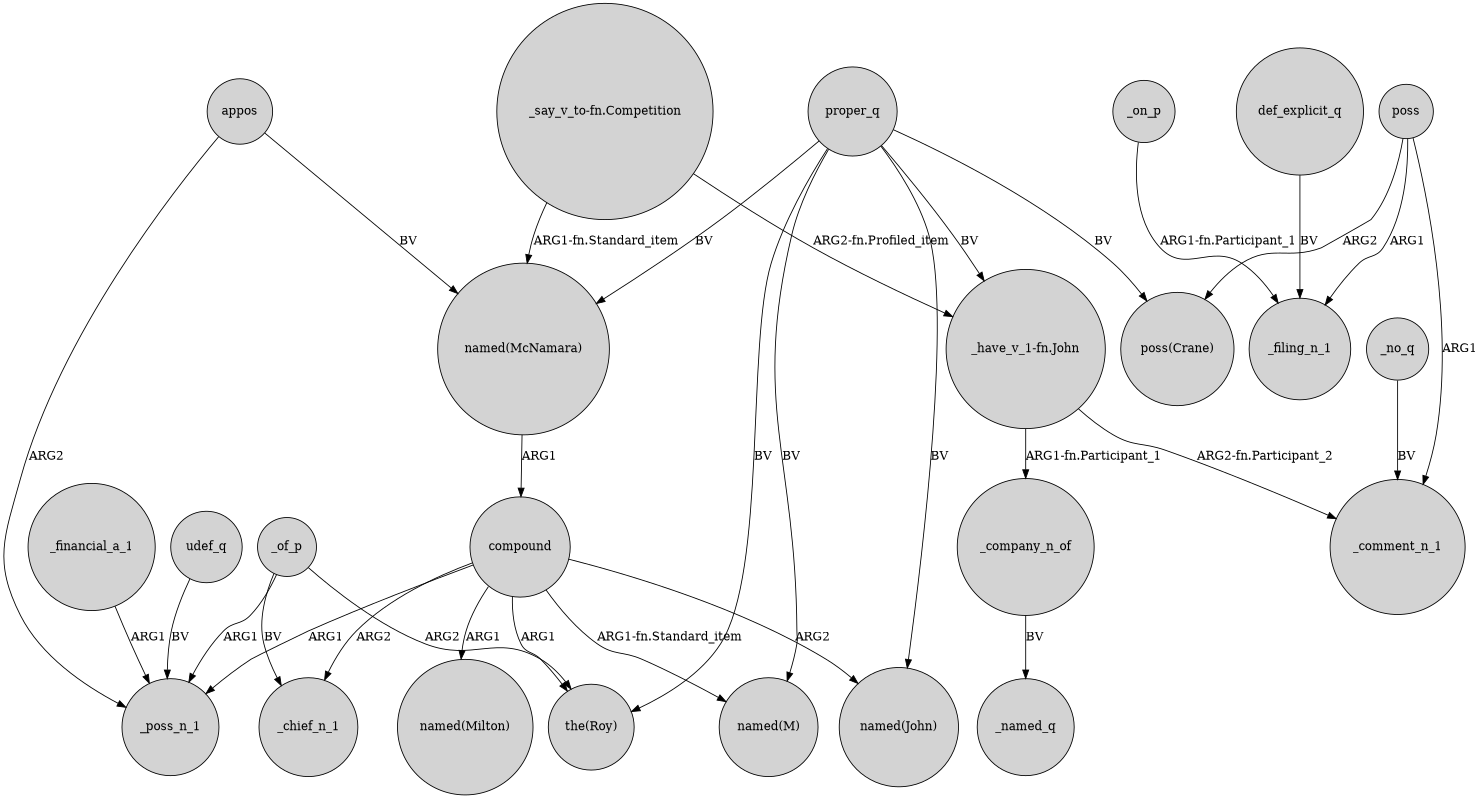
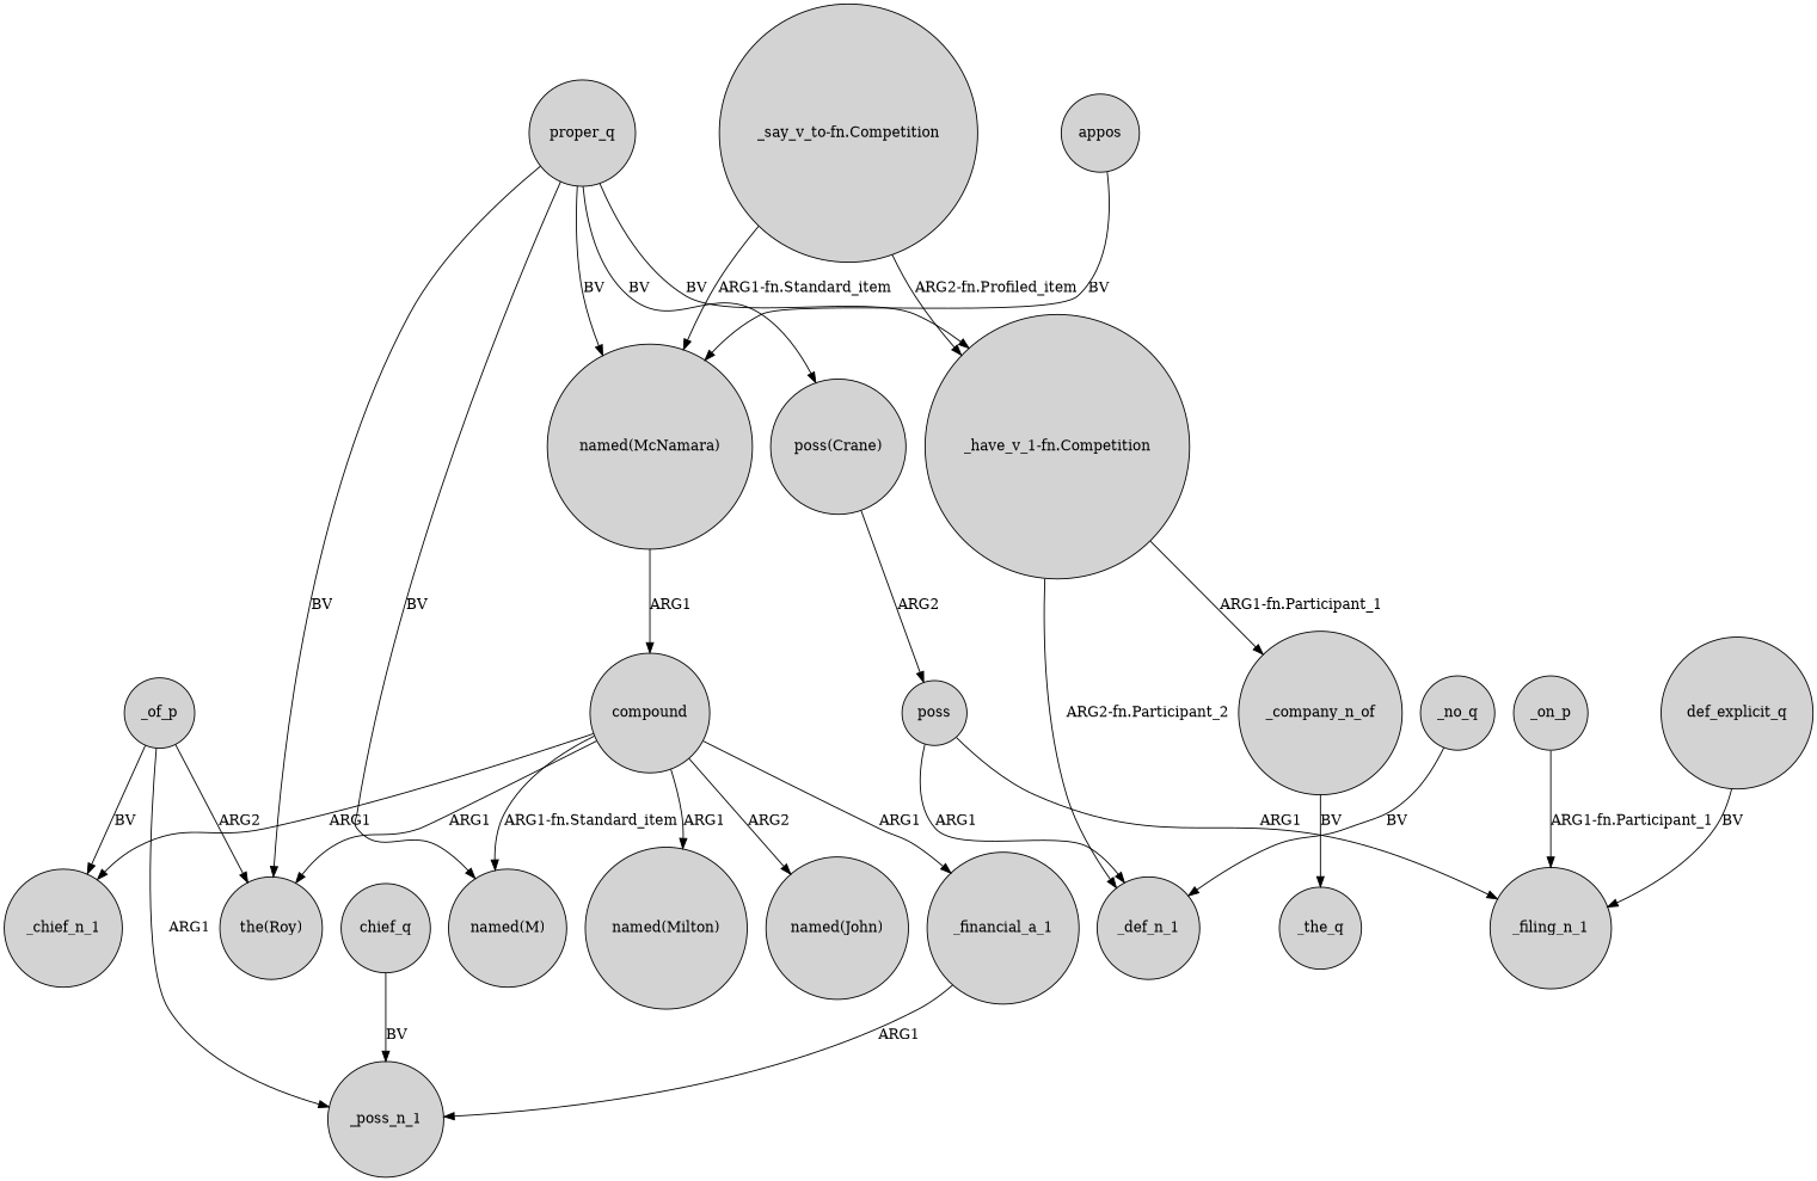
  digraph {
    node [shape=circle style=filled]
    compound
    _chief_n_1
    "named(Milton)"
    n4 [label=_poss_n_1]
    n5 [label="the(Roy)"]
    "named(M)"
    "named(John)"
    "named(McNamara)"
    proper_q
    n10 [label="poss(Crane)"]
-   "_have_v_1-fn.Competition" [label="_have_v_1-fn.John"]
+   "_have_v_1-fn.Competition"
    _on_p
    _filing_n_1
-   udef_q
+   udef_q [label=chief_q]
    _of_p
    n16 [label="_say_v_to-fn.Competition"]
-   _comment_n_1
+   _comment_n_1 [label=_def_n_1]
    _company_n_of
-   _the_q [label=_named_q]
+   _the_q
    def_explicit_q
    _financial_a_1
    _no_q
    poss
    appos
-   compound -> _chief_n_1 [label=ARG2]
+   compound -> _chief_n_1 [label=ARG1]
    compound -> "named(Milton)" [label=ARG1]
-   compound -> n4 [label=ARG1]
+   compound -> _financial_a_1 [label=ARG1]
    compound -> n5 [label=ARG1]
    compound -> "named(M)" [label="ARG1-fn.Standard_item"]
    compound -> "named(John)" [label=ARG2]
    "named(McNamara)" -> compound [label=ARG1]
    proper_q -> n5 [label=BV]
    proper_q -> "named(M)" [label=BV]
-   proper_q -> "named(John)" [label=BV]
    proper_q -> "named(McNamara)" [label=BV]
    proper_q -> n10 [label=BV]
    proper_q -> "_have_v_1-fn.Competition" [label=BV]
    "_have_v_1-fn.Competition" -> _comment_n_1 [label="ARG2-fn.Participant_2"]
    "_have_v_1-fn.Competition" -> _company_n_of [label="ARG1-fn.Participant_1"]
    _on_p -> _filing_n_1 [label="ARG1-fn.Participant_1"]
    udef_q -> n4 [label=BV]
    _of_p -> _chief_n_1 [label=BV]
    _of_p -> n4 [label=ARG1]
    _of_p -> n5 [label=ARG2]
    n16 -> "named(McNamara)" [label="ARG1-fn.Standard_item"]
    n16 -> "_have_v_1-fn.Competition" [label="ARG2-fn.Profiled_item"]
    _company_n_of -> _the_q [label=BV]
    def_explicit_q -> _filing_n_1 [label=BV]
    _financial_a_1 -> n4 [label=ARG1]
    _no_q -> _comment_n_1 [label=BV]
-   poss -> n10 [label=ARG2]
+   n10 -> poss [label=ARG2]
    poss -> _filing_n_1 [label=ARG1]
    poss -> _comment_n_1 [label=ARG1]
-   appos -> n4 [label=ARG2]
    appos -> "named(McNamara)" [label=BV]
  }
